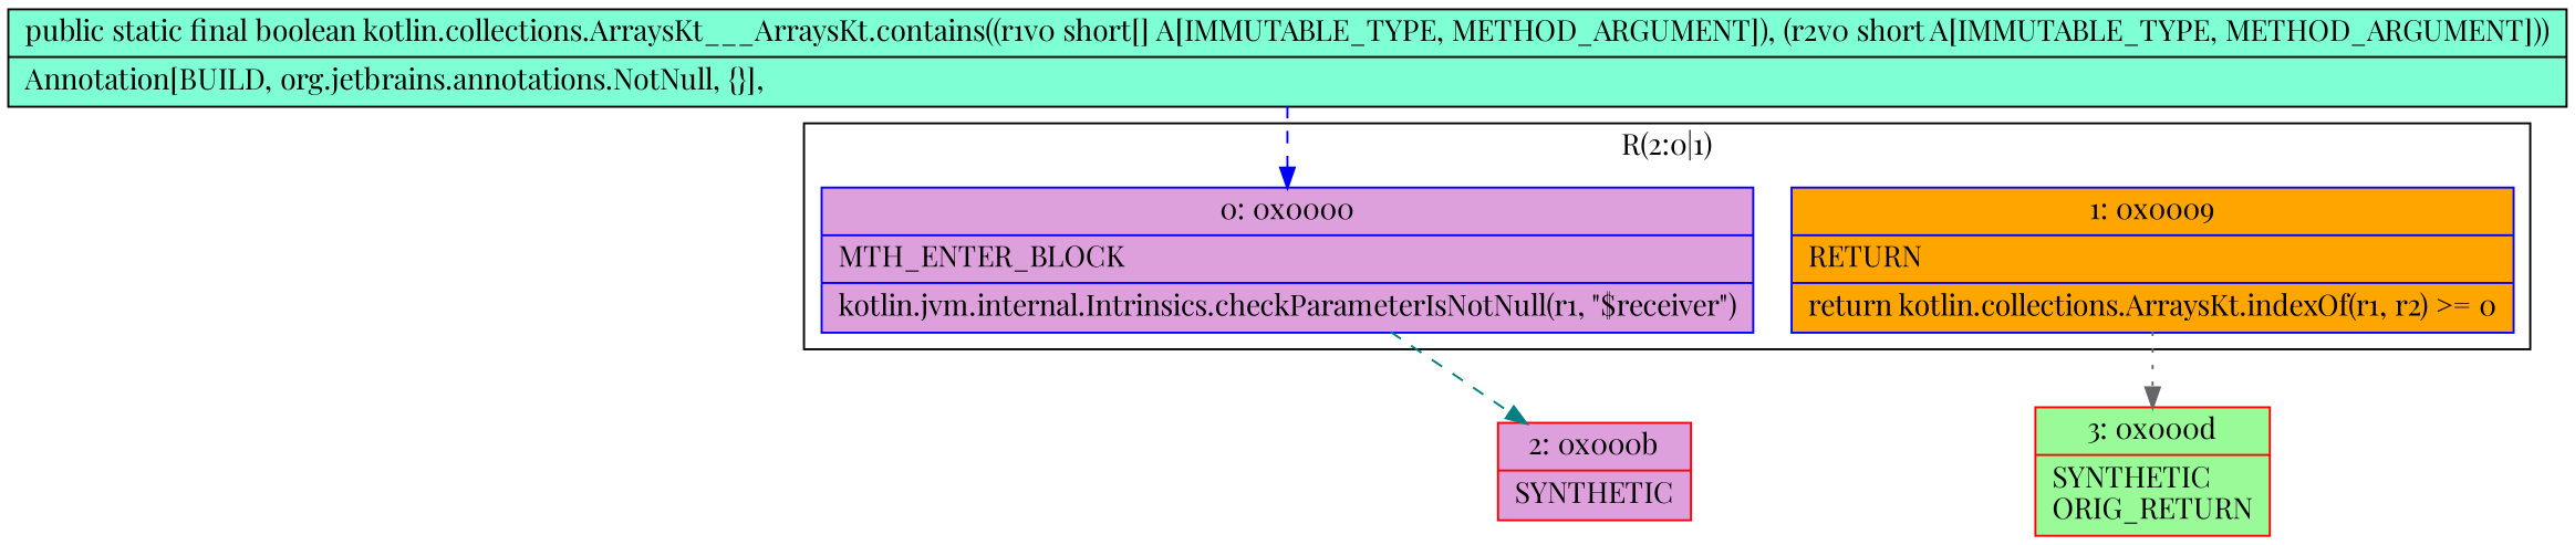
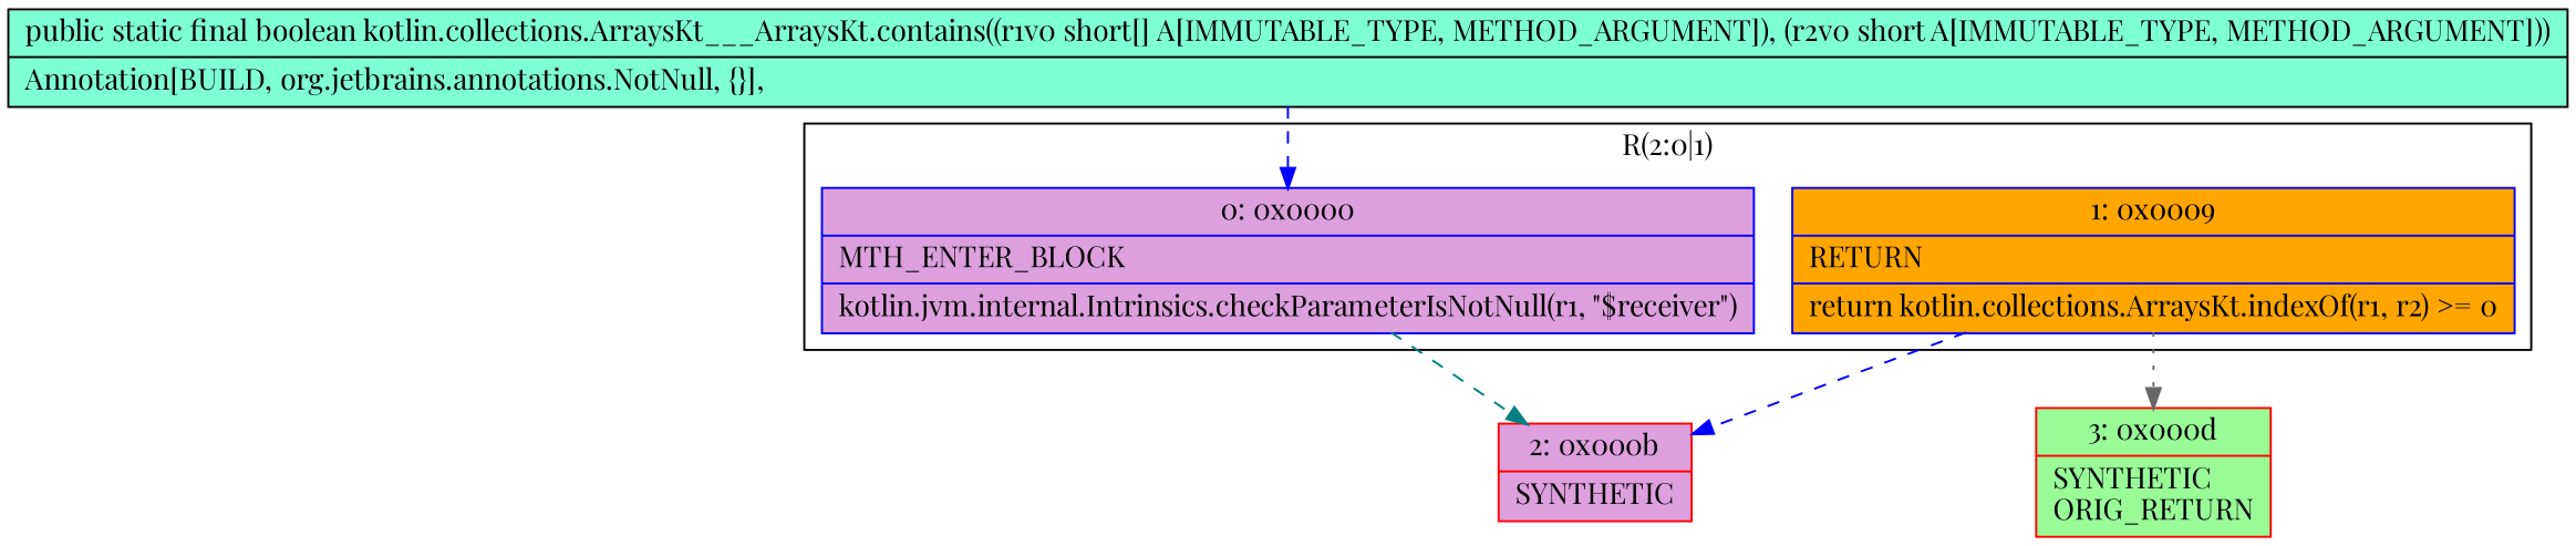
  digraph {
    fontname="Playfair Display"
    node [color=blue fillcolor=plum fontname="Playfair Display" shape=record style=filled]
    edge [color=blue fontname="Playfair Display" style=dashed]
    n1 [label="{0\:\ 0x0000|MTH_ENTER_BLOCK\l|kotlin.jvm.internal.Intrinsics.checkParameterIsNotNull(r1, \"$receiver\")\l}"]
    n2 [fillcolor=orange label="{1\:\ 0x0009|RETURN\l|return kotlin.collections.ArraysKt.indexOf(r1, r2) \>= 0\l}"]
    n3 [color=red label="{2\:\ 0x000b|SYNTHETIC\l}"]
    n4 [color=red fillcolor=palegreen label="{3\:\ 0x000d|SYNTHETIC\lORIG_RETURN\l}"]
    n5 [fillcolor=aquamarine label="{public static final boolean kotlin.collections.ArraysKt___ArraysKt.contains((r1v0 short[] A[IMMUTABLE_TYPE, METHOD_ARGUMENT]), (r2v0 short A[IMMUTABLE_TYPE, METHOD_ARGUMENT]))  | Annotation[BUILD, org.jetbrains.annotations.NotNull, \{\}], \l}" color=""]
    subgraph cluster_1 {
      label="R(2:0|1)"
      n1
      n2
    }
    n1 -> n3 [color=teal]
+   n2 -> n3
    n2 -> n4 [color=gray40 style=dotted]
    n5 -> n1
  }
